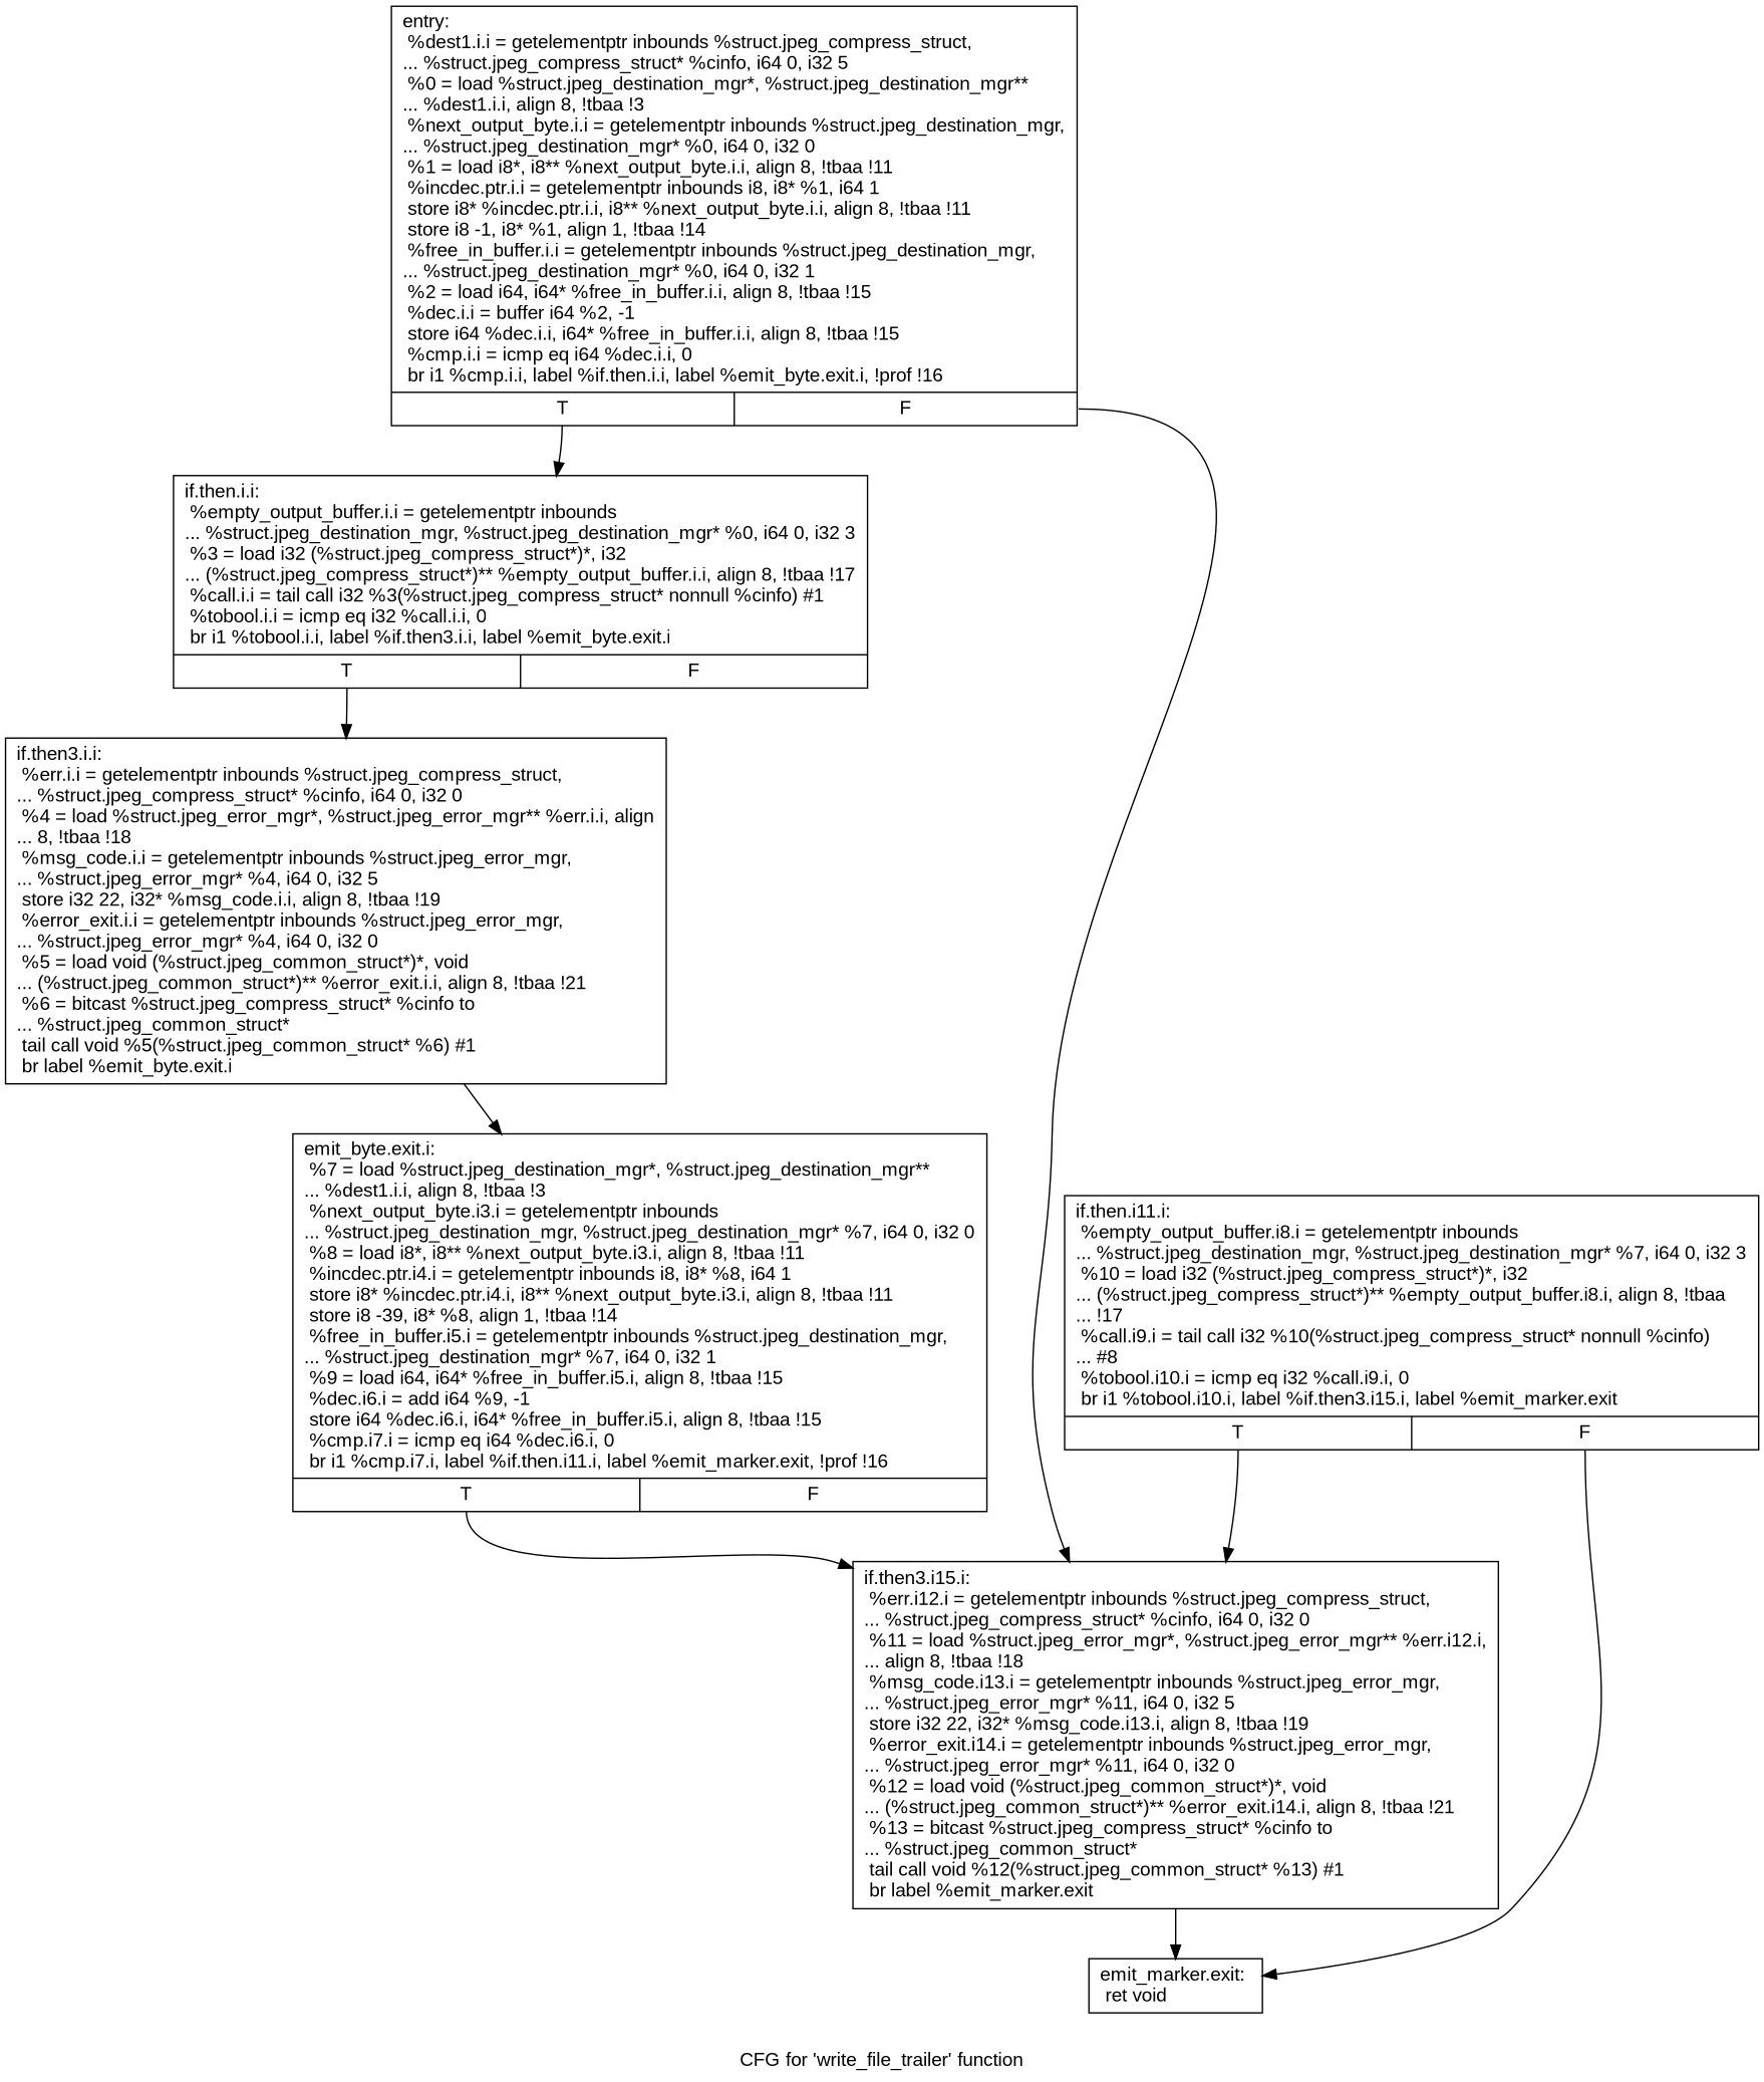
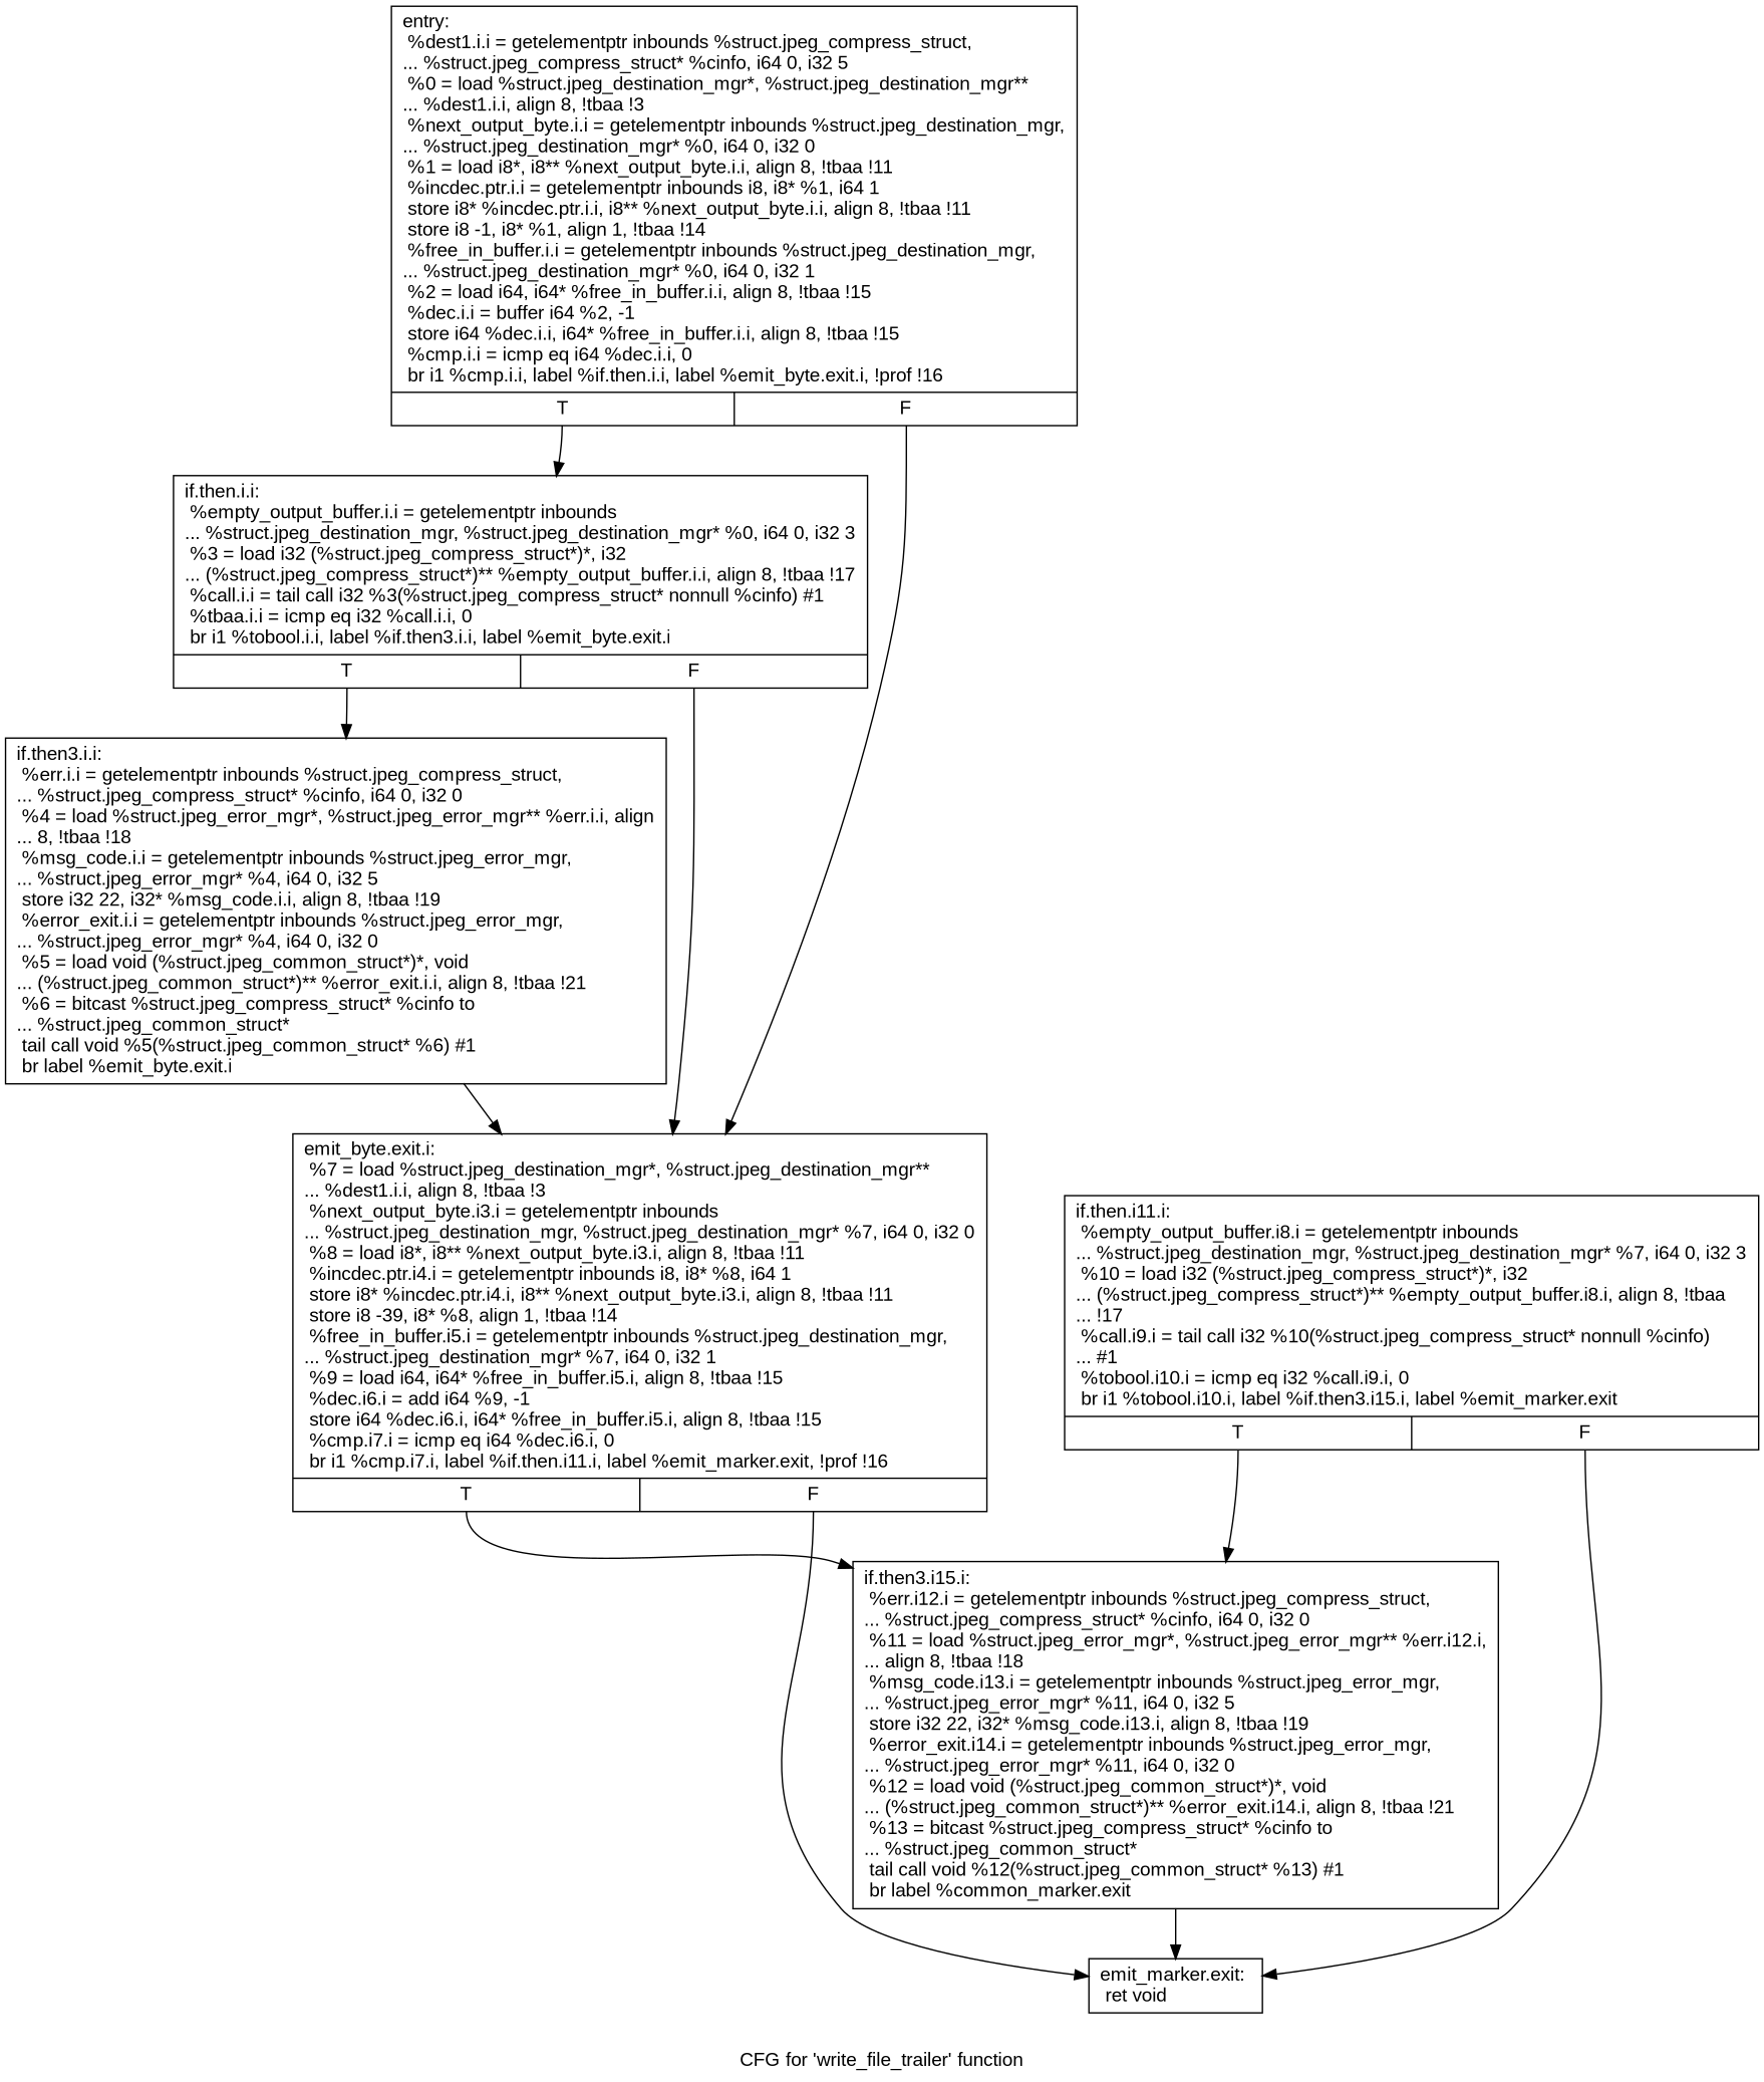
  digraph {
    fontname="Liberation Sans"
    label="CFG for 'write_file_trailer' function"
    node [fontname="Liberation Sans" shape=record]
    edge [fontname="Liberation Sans" tailport=s0]
    n1 [label="{entry:\l  %dest1.i.i = getelementptr inbounds %struct.jpeg_compress_struct,\l... %struct.jpeg_compress_struct* %cinfo, i64 0, i32 5\l  %0 = load %struct.jpeg_destination_mgr*, %struct.jpeg_destination_mgr**\l... %dest1.i.i, align 8, !tbaa !3\l  %next_output_byte.i.i = getelementptr inbounds %struct.jpeg_destination_mgr,\l... %struct.jpeg_destination_mgr* %0, i64 0, i32 0\l  %1 = load i8*, i8** %next_output_byte.i.i, align 8, !tbaa !11\l  %incdec.ptr.i.i = getelementptr inbounds i8, i8* %1, i64 1\l  store i8* %incdec.ptr.i.i, i8** %next_output_byte.i.i, align 8, !tbaa !11\l  store i8 -1, i8* %1, align 1, !tbaa !14\l  %free_in_buffer.i.i = getelementptr inbounds %struct.jpeg_destination_mgr,\l... %struct.jpeg_destination_mgr* %0, i64 0, i32 1\l  %2 = load i64, i64* %free_in_buffer.i.i, align 8, !tbaa !15\l  %dec.i.i = buffer i64 %2, -1\l  store i64 %dec.i.i, i64* %free_in_buffer.i.i, align 8, !tbaa !15\l  %cmp.i.i = icmp eq i64 %dec.i.i, 0\l  br i1 %cmp.i.i, label %if.then.i.i, label %emit_byte.exit.i, !prof !16\l|{<s0>T|<s1>F}}"]
-   n2 [label="{if.then.i.i:                                      \l  %empty_output_buffer.i.i = getelementptr inbounds\l... %struct.jpeg_destination_mgr, %struct.jpeg_destination_mgr* %0, i64 0, i32 3\l  %3 = load i32 (%struct.jpeg_compress_struct*)*, i32\l... (%struct.jpeg_compress_struct*)** %empty_output_buffer.i.i, align 8, !tbaa !17\l  %call.i.i = tail call i32 %3(%struct.jpeg_compress_struct* nonnull %cinfo) #1\l  %tobool.i.i = icmp eq i32 %call.i.i, 0\l  br i1 %tobool.i.i, label %if.then3.i.i, label %emit_byte.exit.i\l|{<s0>T|<s1>F}}"]
+   n2 [label="{if.then.i.i:                                      \l  %empty_output_buffer.i.i = getelementptr inbounds\l... %struct.jpeg_destination_mgr, %struct.jpeg_destination_mgr* %0, i64 0, i32 3\l  %3 = load i32 (%struct.jpeg_compress_struct*)*, i32\l... (%struct.jpeg_compress_struct*)** %empty_output_buffer.i.i, align 8, !tbaa !17\l  %call.i.i = tail call i32 %3(%struct.jpeg_compress_struct* nonnull %cinfo) #1\l  %tbaa.i.i = icmp eq i32 %call.i.i, 0\l  br i1 %tobool.i.i, label %if.then3.i.i, label %emit_byte.exit.i\l|{<s0>T|<s1>F}}"]
    n3 [label="{emit_byte.exit.i:                                 \l  %7 = load %struct.jpeg_destination_mgr*, %struct.jpeg_destination_mgr**\l... %dest1.i.i, align 8, !tbaa !3\l  %next_output_byte.i3.i = getelementptr inbounds\l... %struct.jpeg_destination_mgr, %struct.jpeg_destination_mgr* %7, i64 0, i32 0\l  %8 = load i8*, i8** %next_output_byte.i3.i, align 8, !tbaa !11\l  %incdec.ptr.i4.i = getelementptr inbounds i8, i8* %8, i64 1\l  store i8* %incdec.ptr.i4.i, i8** %next_output_byte.i3.i, align 8, !tbaa !11\l  store i8 -39, i8* %8, align 1, !tbaa !14\l  %free_in_buffer.i5.i = getelementptr inbounds %struct.jpeg_destination_mgr,\l... %struct.jpeg_destination_mgr* %7, i64 0, i32 1\l  %9 = load i64, i64* %free_in_buffer.i5.i, align 8, !tbaa !15\l  %dec.i6.i = add i64 %9, -1\l  store i64 %dec.i6.i, i64* %free_in_buffer.i5.i, align 8, !tbaa !15\l  %cmp.i7.i = icmp eq i64 %dec.i6.i, 0\l  br i1 %cmp.i7.i, label %if.then.i11.i, label %emit_marker.exit, !prof !16\l|{<s0>T|<s1>F}}"]
    n4 [label="{if.then3.i.i:                                     \l  %err.i.i = getelementptr inbounds %struct.jpeg_compress_struct,\l... %struct.jpeg_compress_struct* %cinfo, i64 0, i32 0\l  %4 = load %struct.jpeg_error_mgr*, %struct.jpeg_error_mgr** %err.i.i, align\l... 8, !tbaa !18\l  %msg_code.i.i = getelementptr inbounds %struct.jpeg_error_mgr,\l... %struct.jpeg_error_mgr* %4, i64 0, i32 5\l  store i32 22, i32* %msg_code.i.i, align 8, !tbaa !19\l  %error_exit.i.i = getelementptr inbounds %struct.jpeg_error_mgr,\l... %struct.jpeg_error_mgr* %4, i64 0, i32 0\l  %5 = load void (%struct.jpeg_common_struct*)*, void\l... (%struct.jpeg_common_struct*)** %error_exit.i.i, align 8, !tbaa !21\l  %6 = bitcast %struct.jpeg_compress_struct* %cinfo to\l... %struct.jpeg_common_struct*\l  tail call void %5(%struct.jpeg_common_struct* %6) #1\l  br label %emit_byte.exit.i\l}"]
    n5 [label="{emit_marker.exit:                                 \l  ret void\l}"]
-   n6 [label="{if.then3.i15.i:                                   \l  %err.i12.i = getelementptr inbounds %struct.jpeg_compress_struct,\l... %struct.jpeg_compress_struct* %cinfo, i64 0, i32 0\l  %11 = load %struct.jpeg_error_mgr*, %struct.jpeg_error_mgr** %err.i12.i,\l... align 8, !tbaa !18\l  %msg_code.i13.i = getelementptr inbounds %struct.jpeg_error_mgr,\l... %struct.jpeg_error_mgr* %11, i64 0, i32 5\l  store i32 22, i32* %msg_code.i13.i, align 8, !tbaa !19\l  %error_exit.i14.i = getelementptr inbounds %struct.jpeg_error_mgr,\l... %struct.jpeg_error_mgr* %11, i64 0, i32 0\l  %12 = load void (%struct.jpeg_common_struct*)*, void\l... (%struct.jpeg_common_struct*)** %error_exit.i14.i, align 8, !tbaa !21\l  %13 = bitcast %struct.jpeg_compress_struct* %cinfo to\l... %struct.jpeg_common_struct*\l  tail call void %12(%struct.jpeg_common_struct* %13) #1\l  br label %emit_marker.exit\l}"]
-   n7 [label="{if.then.i11.i:                                    \l  %empty_output_buffer.i8.i = getelementptr inbounds\l... %struct.jpeg_destination_mgr, %struct.jpeg_destination_mgr* %7, i64 0, i32 3\l  %10 = load i32 (%struct.jpeg_compress_struct*)*, i32\l... (%struct.jpeg_compress_struct*)** %empty_output_buffer.i8.i, align 8, !tbaa\l... !17\l  %call.i9.i = tail call i32 %10(%struct.jpeg_compress_struct* nonnull %cinfo)\l... #8\l  %tobool.i10.i = icmp eq i32 %call.i9.i, 0\l  br i1 %tobool.i10.i, label %if.then3.i15.i, label %emit_marker.exit\l|{<s0>T|<s1>F}}"]
+   n6 [label="{if.then3.i15.i:                                   \l  %err.i12.i = getelementptr inbounds %struct.jpeg_compress_struct,\l... %struct.jpeg_compress_struct* %cinfo, i64 0, i32 0\l  %11 = load %struct.jpeg_error_mgr*, %struct.jpeg_error_mgr** %err.i12.i,\l... align 8, !tbaa !18\l  %msg_code.i13.i = getelementptr inbounds %struct.jpeg_error_mgr,\l... %struct.jpeg_error_mgr* %11, i64 0, i32 5\l  store i32 22, i32* %msg_code.i13.i, align 8, !tbaa !19\l  %error_exit.i14.i = getelementptr inbounds %struct.jpeg_error_mgr,\l... %struct.jpeg_error_mgr* %11, i64 0, i32 0\l  %12 = load void (%struct.jpeg_common_struct*)*, void\l... (%struct.jpeg_common_struct*)** %error_exit.i14.i, align 8, !tbaa !21\l  %13 = bitcast %struct.jpeg_compress_struct* %cinfo to\l... %struct.jpeg_common_struct*\l  tail call void %12(%struct.jpeg_common_struct* %13) #1\l  br label %common_marker.exit\l}"]
+   n7 [label="{if.then.i11.i:                                    \l  %empty_output_buffer.i8.i = getelementptr inbounds\l... %struct.jpeg_destination_mgr, %struct.jpeg_destination_mgr* %7, i64 0, i32 3\l  %10 = load i32 (%struct.jpeg_compress_struct*)*, i32\l... (%struct.jpeg_compress_struct*)** %empty_output_buffer.i8.i, align 8, !tbaa\l... !17\l  %call.i9.i = tail call i32 %10(%struct.jpeg_compress_struct* nonnull %cinfo)\l... #1\l  %tobool.i10.i = icmp eq i32 %call.i9.i, 0\l  br i1 %tobool.i10.i, label %if.then3.i15.i, label %emit_marker.exit\l|{<s0>T|<s1>F}}"]
    n1 -> n2
-   n1 -> n6 [tailport=s1]
+   n1 -> n3 [tailport=s1]
+   n2 -> n3 [tailport=s1]
    n2 -> n4
+   n3 -> n5 [tailport=s1]
    n3 -> n6
    n4 -> n3
    n6 -> n5
    n7 -> n5 [tailport=s1]
    n7 -> n6
  }
